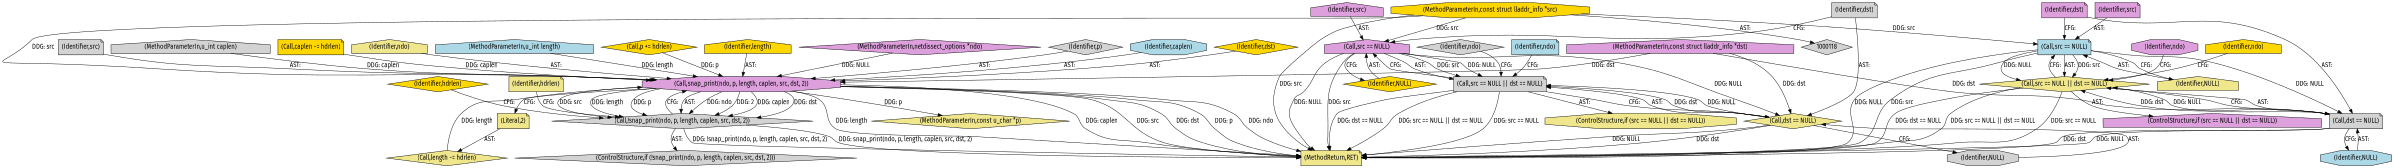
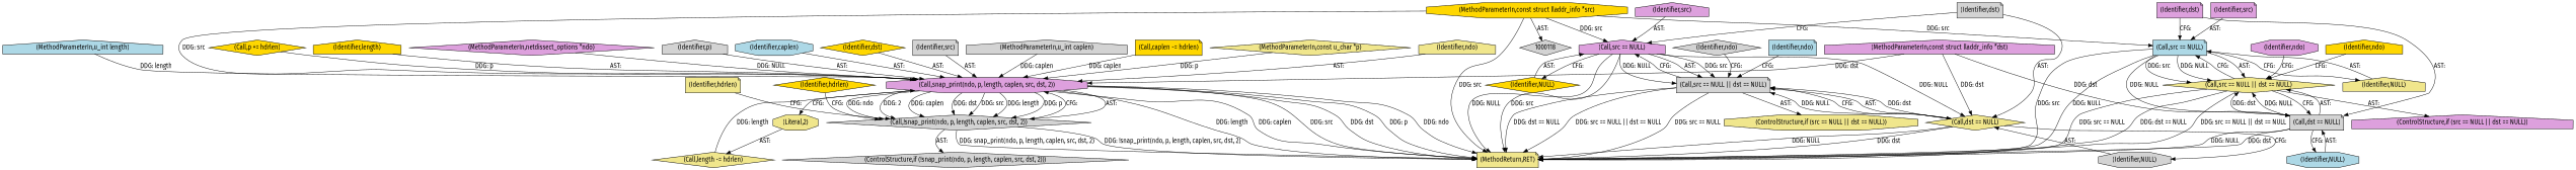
  digraph {
    fontname="Fira Sans"
    node [fillcolor=lightgrey fontname="Fira Sans" shape=diamond style=filled]
    edge [fontname="Fira Sans"]
    n1 [fillcolor=gold label="(MethodParameterIn,const struct lladdr_info *src)" shape=octagon]
    n2 [fillcolor=plum label="(Call,snap_print(ndo, p, length, caplen, src, dst, 2))" shape=octagon]
    n3 [fillcolor=plum label="(Call,src == NULL)" shape=house]
    n4 [fillcolor=lightblue label="(Call,src == NULL)" shape=note]
    n5 [fillcolor=khaki label="(MethodReturn,RET)" shape=note]
    1000118
    n7 [label="(Call,!snap_print(ndo, p, length, caplen, src, dst, 2))"]
-   n8 [fillcolor=khaki label="(Literal,2)" shape=note]
+   n8 [fillcolor=khaki label="(Literal,2)" shape=octagon]
    n9 [label="(Call,src == NULL || dst == NULL)" shape=note]
    n10 [fillcolor=khaki label="(Call,dst == NULL)"]
    n11 [fillcolor=gold label="(Identifier,NULL)"]
    n12 [fillcolor=khaki label="(Call,src == NULL || dst == NULL)"]
    n13 [label="(Call,dst == NULL)" shape=note]
    n14 [fillcolor=khaki label="(Identifier,NULL)" shape=house]
    n15 [label="(ControlStructure,if (!snap_print(ndo, p, length, caplen, src, dst, 2)))"]
    n16 [fillcolor=khaki label="(Call,length -= hdrlen)"]
    n17 [fillcolor=khaki label="(ControlStructure,if (src == NULL || dst == NULL))" shape=octagon]
    n18 [label="(Identifier,NULL)" shape=octagon]
    n19 [fillcolor=plum label="(ControlStructure,if (src == NULL || dst == NULL))" shape=house]
    n20 [fillcolor=lightblue label="(Identifier,NULL)" shape=octagon]
    n21 [fillcolor=gold label="(Call,p += hdrlen)"]
    n22 [fillcolor=lightblue label="(Identifier,ndo)" shape=note]
    n23 [fillcolor=gold label="(Identifier,length)" shape=house]
    n24 [fillcolor=plum label="(Identifier,src)" shape=note]
    n25 [fillcolor=plum label="(MethodParameterIn,netdissect_options *ndo)"]
    n26 [fillcolor=khaki label="(Identifier,hdrlen)" shape=note]
    n27 [label="(Identifier,ndo)"]
-   n28 [label="(Identifier,p)"]
+   n28 [label="(Identifier,p)" shape=house]
    n29 [fillcolor=plum label="(Identifier,dst)" shape=note]
    n30 [fillcolor=plum label="(Identifier,ndo)" shape=octagon]
    n31 [fillcolor=lightblue label="(Identifier,caplen)" shape=octagon]
    n32 [fillcolor=gold label="(Identifier,dst)"]
    n33 [label="(Identifier,src)" shape=note]
    n34 [fillcolor=plum label="(Identifier,src)" shape=house]
    n35 [label="(Identifier,dst)" shape=note]
    n36 [label="(MethodParameterIn,u_int caplen)" shape=house]
    n37 [fillcolor=gold label="(Identifier,ndo)" shape=house]
    n38 [fillcolor=gold label="(Call,caplen -= hdrlen)" shape=note]
    n39 [fillcolor=gold label="(Identifier,hdrlen)"]
    n40 [fillcolor=khaki label="(MethodParameterIn,const u_char *p)"]
    n41 [fillcolor=khaki label="(Identifier,ndo)" shape=house]
    n42 [fillcolor=lightblue label="(MethodParameterIn,u_int length)" shape=house]
    n43 [fillcolor=plum label="(MethodParameterIn,const struct lladdr_info *dst)" shape=house]
    n1 -> n2 [label="DDG: src"]
    n1 -> n3 [label="DDG: src"]
    n1 -> n4 [label="DDG: src"]
    n1 -> n5 [label="DDG: src"]
    n1 -> 1000118 [label="AST: "]
    n2 -> n5 [label="DDG: src"]
    n2 -> n5 [label="DDG: dst"]
    n2 -> n5 [label="DDG: p"]
    n2 -> n5 [label="DDG: ndo"]
    n2 -> n5 [label="DDG: length"]
    n2 -> n5 [label="DDG: caplen"]
    n2 -> n7 [label="AST: "]
    n2 -> n7 [label="DDG: ndo"]
    n2 -> n7 [label="DDG: 2"]
    n2 -> n7 [label="DDG: caplen"]
    n2 -> n7 [label="DDG: dst"]
    n2 -> n7 [label="DDG: src"]
    n2 -> n7 [label="DDG: length"]
    n2 -> n7 [label="DDG: p"]
    n2 -> n8 [label="CFG: "]
    n3 -> n5 [label="DDG: NULL"]
    n3 -> n5 [label="DDG: src"]
    n3 -> n9 [label="AST: "]
    n3 -> n9 [label="DDG: src"]
    n3 -> n9 [label="DDG: NULL"]
    n3 -> n10 [label="DDG: NULL"]
    n3 -> n11 [label="CFG: "]
    n4 -> n5 [label="DDG: src"]
    n4 -> n5 [label="DDG: NULL"]
    n4 -> n12 [label="AST: "]
    n4 -> n12 [label="DDG: src"]
    n4 -> n12 [label="DDG: NULL"]
    n4 -> n13 [label="DDG: NULL"]
    n4 -> n14 [label="CFG: "]
    n7 -> n2 [label="CFG: "]
    n7 -> n5 [label="DDG: snap_print(ndo, p, length, caplen, src, dst, 2)"]
    n7 -> n5 [label="DDG: !snap_print(ndo, p, length, caplen, src, dst, 2)"]
    n7 -> n15 [label="AST: "]
    n8 -> n16 [label="AST: "]
    n9 -> n3 [label="CFG: "]
    n9 -> n5 [label="DDG: dst == NULL"]
    n9 -> n5 [label="DDG: src == NULL || dst == NULL"]
    n9 -> n5 [label="DDG: src == NULL"]
    n9 -> n10 [label="CFG: "]
    n9 -> n17 [label="AST: "]
    n10 -> n5 [label="DDG: dst"]
    n10 -> n5 [label="DDG: NULL"]
    n10 -> n9 [label="AST: "]
    n10 -> n9 [label="DDG: dst"]
    n10 -> n9 [label="DDG: NULL"]
    n10 -> n18 [label="CFG: "]
    n11 -> n3 [label="AST: "]
    n12 -> n4 [label="CFG: "]
    n12 -> n5 [label="DDG: src == NULL"]
    n12 -> n5 [label="DDG: dst == NULL"]
    n12 -> n5 [label="DDG: src == NULL || dst == NULL"]
    n12 -> n13 [label="CFG: "]
    n12 -> n19 [label="AST: "]
    n13 -> n5 [label="DDG: NULL"]
    n13 -> n5 [label="DDG: dst"]
    n13 -> n12 [label="AST: "]
    n13 -> n12 [label="DDG: dst"]
    n13 -> n12 [label="DDG: NULL"]
    n13 -> n20 [label="CFG: "]
    n14 -> n4 [label="AST: "]
    n16 -> n2 [label="DDG: length"]
    n18 -> n10 [label="AST: "]
    n20 -> n13 [label="AST: "]
    n21 -> n2 [label="DDG: p"]
    n22 -> n9 [label="CFG: "]
    n23 -> n2 [label="AST: "]
    n24 -> n4 [label="AST: "]
    n25 -> n2 [label="DDG: NULL"]
    n26 -> n7 [label="CFG: "]
    n27 -> n9 [label="CFG: "]
    n28 -> n2 [label="AST: "]
    n29 -> n4 [label="CFG: "]
    n29 -> n13 [label="AST: "]
    n30 -> n12 [label="CFG: "]
    n31 -> n2 [label="AST: "]
    n32 -> n2 [label="AST: "]
    n33 -> n2 [label="AST: "]
    n34 -> n3 [label="AST: "]
    n35 -> n3 [label="CFG: "]
    n35 -> n10 [label="AST: "]
    n36 -> n2 [label="DDG: caplen"]
    n37 -> n12 [label="CFG: "]
    n38 -> n2 [label="DDG: caplen"]
    n39 -> n7 [label="CFG: "]
-   n2 -> n40 [label="DDG: p"]
+   n40 -> n2 [label="DDG: p"]
    n41 -> n2 [label="AST: "]
    n42 -> n2 [label="DDG: length"]
    n43 -> n2 [label="DDG: dst"]
    n43 -> n10 [label="DDG: dst"]
    n43 -> n13 [label="DDG: dst"]
  }
